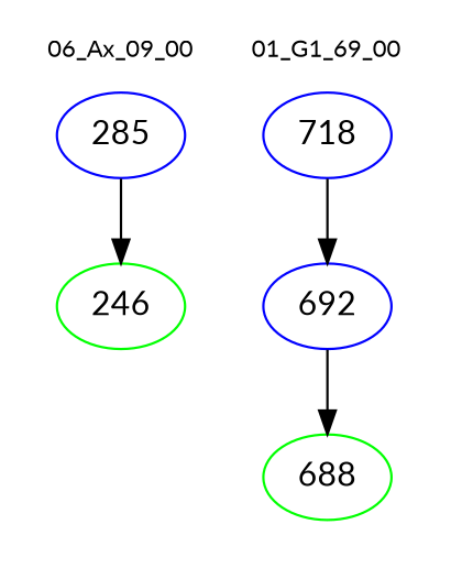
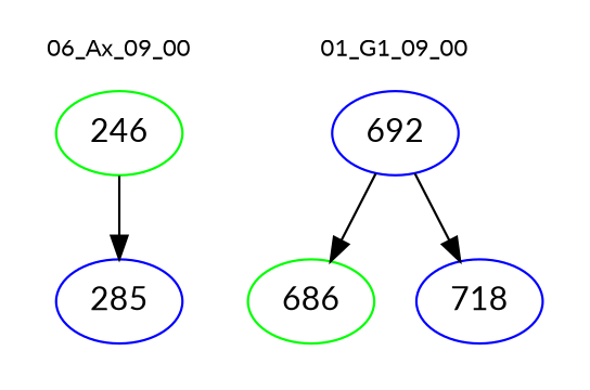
  digraph {
    fontname=Lato
    node [color=blue fontname=Lato]
    edge [color=black fontname=Lato]
    n1 [label=285]
    n2 [color=green label=246]
    n3 [label=692]
-   n4 [color=green label=688]
+   n4 [color=green label=686]
    n5 [label=718]
    subgraph cluster_1 {
      color=white
      fontsize=10
      label="06_Ax_09_00"
      n1
      n2
    }
    subgraph cluster_2 {
      color=white
      fontsize=10
-     label="01_G1_69_00"
+     label="01_G1_09_00"
      n3
      n4
      n5
    }
-   n1 -> n2
+   n2 -> n1
    n3 -> n4
-   n5 -> n3
+   n3 -> n5
  }
